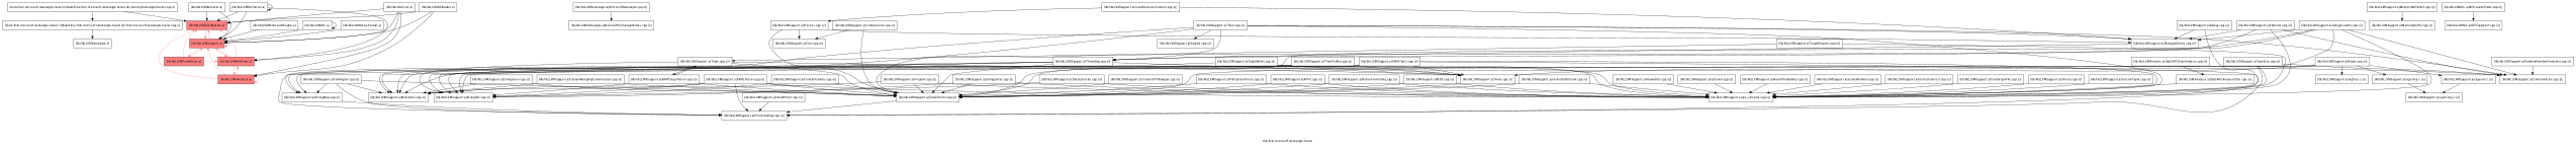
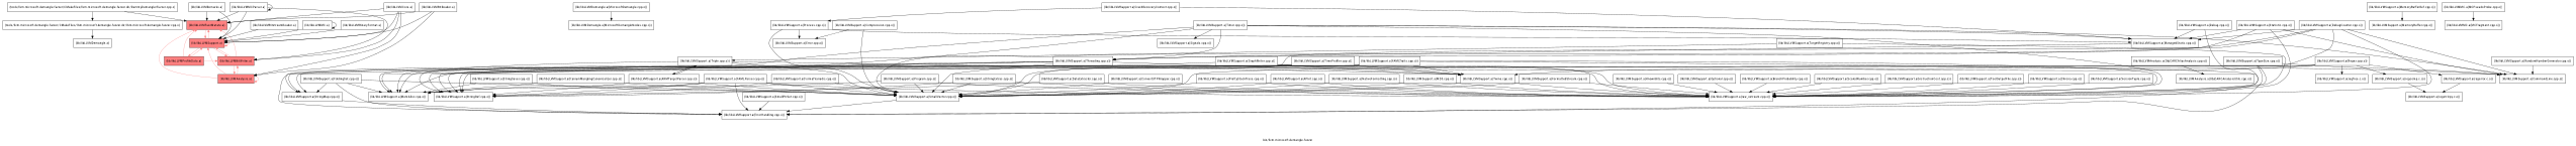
  digraph {
    fontname="Roboto Condensed"
    label="bin/llvm-microsoft-demangle-fuzzer"
    rankdir=TB
    node [fontname="Roboto Condensed" group=0 shape=box]
    edge [fontname="Roboto Condensed"]
    n1 [label="{tools/llvm-microsoft-demangle-fuzzer/CMakeFiles/llvm-microsoft-demangle-fuzzer.dir/DummyDemanglerFuzzer.cpp.o}"]
    n2 [label="{tools/llvm-microsoft-demangle-fuzzer/CMakeFiles/llvm-microsoft-demangle-fuzzer.dir/llvm-microsoft-demangle-fuzzer.cpp.o}"]
    n3 [fillcolor="1.000000 0.5 1" group=1 label="{lib/libLLVMFuzzMutate.a}" style=filled]
    n4 [label="{lib/libLLVMDemangle.a}"]
    n5 [fillcolor="1.000000 0.5 1" group=1 label="{lib/libLLVMSupport.a}" style=filled]
    n6 [fillcolor="1.000000 0.5 1" group=1 label="{lib/libLLVMBitWriter.a}" style=filled]
    n7 [fillcolor="1.000000 0.5 1" group=1 label="{lib/libLLVMProfileData.a}" style=filled]
    n8 [fillcolor="1.000000 0.5 1" group=1 label="{lib/libLLVMAnalysis.a}" style=filled]
    n9 [label="{lib/libLLVMDemangle.a(MicrosoftDemangle.cpp.o)}"]
    n10 [label="{lib/libLLVMDemangle.a(MicrosoftDemangleNodes.cpp.o)}"]
    n11 [label="{lib/libLLVMSupport.a(ConvertUTFWrapper.cpp.o)}"]
    n12 [label="{lib/libLLVMSupport.a(SmallVector.cpp.o)}"]
    n13 [label="{lib/libLLVMSupport.a(ErrorHandling.cpp.o)}"]
    n14 [label="{lib/libLLVMSupport.a(Debug.cpp.o)}"]
    n15 [label="{lib/libLLVMSupport.a(ManagedStatic.cpp.o)}"]
    n16 [label="{lib/libLLVMSupport.a(raw_ostream.cpp.o)}"]
    n17 [label="{lib/libLLVMSupport.a(Threading.cpp.o)}"]
    n18 [label="{lib/libLLVMSupport.a(MemAlloc.cpp.o)}"]
    n19 [label="{lib/libLLVMSupport.a(StringRef.cpp.o)}"]
    n20 [label="{lib/libLLVMSupport.a(Twine.cpp.o)}"]
    n21 [label="{lib/libLLVMSupport.a(SmallPtrSet.cpp.o)}"]
    n22 [label="{lib/libLLVMSupport.a(StringMap.cpp.o)}"]
    n23 [label="{lib/libLLVMSupport.a(StringSaver.cpp.o)}"]
    n24 [label="{lib/libLLVMSupport.a(APInt.cpp.o)}"]
    n25 [label="{lib/libLLVMSupport.a(FoldingSet.cpp.o)}"]
    n26 [label="{lib/libLLVMSupport.a(Triple.cpp.o)}"]
    n27 [label="{lib/libLLVMSupport.a(ARMTargetParser.cpp.o)}"]
    n28 [label="{lib/libLLVMSupport.a(YAMLParser.cpp.o)}"]
    n29 [label="{lib/libLLVMSupport.a(NativeFormatting.cpp.o)}"]
    n30 [label="{lib/libLLVMSupport.a(FormatVariadic.cpp.o)}"]
    n31 [label="{lib/libLLVMSupport.a(MD5.cpp.o)}"]
    n32 [label="{lib/libLLVMSupport.a(Process.cpp.o)}"]
    n33 [label="{lib/libLLVMSupport.a(Error.cpp.o)}"]
    n34 [label="{lib/libLLVMSupport.a(CrashRecoveryContext.cpp.o)}"]
    n35 [label="{lib/libLLVMSupport.a(StringExtras.cpp.o)}"]
    n36 [label="{lib/libLLVMSupport.a(Program.cpp.o)}"]
    n37 [label="{lib/libLLVMSupport.a(TargetRegistry.cpp.o)}"]
    n38 [label="{lib/libLLVMSupport.a(TypeSize.cpp.o)}"]
    n39 [label="{lib/libLLVMSupport.a(CommandLine.cpp.o)}"]
    n40 [label="{lib/libLLVMSupport.a(KnownBits.cpp.o)}"]
    n41 [label="{lib/libLLVMSupport.a(Optional.cpp.o)}"]
    n42 [label="{lib/libLLVMSupport.a(GraphWriter.cpp.o)}"]
    n43 [label="{lib/libLLVMSupport.a(BranchProbability.cpp.o)}"]
    n44 [label="{lib/libLLVMSupport.a(ScaledNumber.cpp.o)}"]
    n45 [label="{lib/libLLVMAnalysis.a(ObjCARCAliasAnalysis.cpp.o)}"]
    n46 [label="{lib/libLLVMAnalysis.a(ObjCARCAnalysisUtils.cpp.o)}"]
    n47 [label="{lib/libLLVMSupport.a(Statistic.cpp.o)}"]
    n48 [label="{lib/libLLVMSupport.a(Timer.cpp.o)}"]
    n49 [label="{lib/libLLVMSupport.a(Signals.cpp.o)}"]
    n50 [label="{lib/libLLVMSupport.a(DebugCounter.cpp.o)}"]
    n51 [label="{lib/libLLVMBitReader.a}"]
    n52 [label="{lib/libLLVMSupport.a(MemoryBufferRef.cpp.o)}"]
    n53 [label="{lib/libLLVMSupport.a(MemoryBuffer.cpp.o)}"]
    n54 [label="{lib/libLLVMMCParser.a}"]
    n55 [label="{lib/libLLVMSupport.a(Compression.cpp.o)}"]
    n56 [label="{lib/libLLVMSupport.a(ItaniumManglingCanonicalizer.cpp.o)}"]
    n57 [label="{lib/libLLVMSupport.a(DataExtractor.cpp.o)}"]
    n58 [label="{lib/libLLVMCore.a}"]
    n59 [label="{lib/libLLVMSupport.a(FormattedStream.cpp.o)}"]
    n60 [label="{lib/libLLVMSupport.a(Regex.cpp.o)}"]
    n61 [label="{lib/libLLVMSupport.a(regcomp.c.o)}"]
    n62 [label="{lib/libLLVMSupport.a(regfree.c.o)}"]
    n63 [label="{lib/libLLVMSupport.a(regerror.c.o)}"]
    n64 [label="{lib/libLLVMSupport.a(regstrlcpy.c.o)}"]
    n65 [label="{lib/libLLVMSupport.a(InstructionCost.cpp.o)}"]
    n66 [label="{lib/libLLVMSupport.a(ToolOutputFile.cpp.o)}"]
    n67 [label="{lib/libLLVMSupport.a(PrettyStackTrace.cpp.o)}"]
    n68 [label="{lib/libLLVMSupport.a(Chrono.cpp.o)}"]
    n69 [label="{lib/libLLVMSupport.a(TimeProfiler.cpp.o)}"]
    n70 [label="{lib/libLLVMSupport.a(RandomNumberGenerator.cpp.o)}"]
    n71 [label="{lib/libLLVMRemarks.a}"]
    n72 [label="{lib/libLLVMSupport.a(YAMLTraits.cpp.o)}"]
    n73 [label="{lib/libLLVMSupport.a(VersionTuple.cpp.o)}"]
    n74 [label="{lib/libLLVMBitstreamReader.a}"]
    n75 [label="{lib/libLLVMMC.a}"]
    n76 [label="{lib/libLLVMMC.a(MCPseudoProbe.cpp.o)}"]
    n77 [label="{lib/libLLVMMC.a(MCFragment.cpp.o)}"]
    n78 [label="{lib/libLLVMBinaryFormat.a}"]
    subgraph sub_1 {
      rank=same
      n1
    }
    subgraph sub_2 {
      rank=same
      n2
      n3
    }
    subgraph sub_3 {
      rank=same
      n4
      n5
    }
    subgraph sub_4 {
      rank=same
      n6
      n7
    }
    n1 -> n2
    n1 -> n3
    n2 -> n4
    n3 -> n5 [color="1.000000 0.5 1"]
    n5 -> n3 [color="1.000000 0.5 1"]
    n5 -> n5 [color="1.000000 0.5 1"]
    n5 -> n6 [color="1.000000 0.5 1"]
    n5 -> n7 [color="1.000000 0.5 1"]
    n6 -> n3 [color="1.000000 0.5 1"]
    n6 -> n5 [color="1.000000 0.5 1"]
    n6 -> n8 [color="1.000000 0.5 1"]
    n7 -> n3 [color="1.000000 0.5 1"]
    n7 -> n5 [color="1.000000 0.5 1"]
    n7 -> n6 [color="1.000000 0.5 1"]
    n8 -> n3 [color="1.000000 0.5 1"]
    n8 -> n5 [color="1.000000 0.5 1"]
    n8 -> n6 [color="1.000000 0.5 1"]
    n8 -> n8 [color="1.000000 0.5 1"]
    n9 -> n10
    n11 -> n12
    n12 -> n13
    n14 -> n15
    n14 -> n16
    n15 -> n17
    n17 -> n12
    n17 -> n13
    n17 -> n18
    n17 -> n19
    n17 -> n20
    n20 -> n12
-   n46 -> n16
+   n20 -> n16
    n21 -> n13
    n22 -> n13
    n23 -> n12
    n23 -> n18
    n24 -> n12
    n24 -> n16
    n25 -> n12
    n25 -> n13
    n25 -> n18
    n25 -> n22
    n26 -> n12
    n26 -> n19
    n26 -> n20
    n26 -> n27
    n27 -> n12
    n27 -> n19
    n27 -> n26
    n28 -> n12
    n28 -> n13
    n28 -> n16
    n28 -> n18
    n28 -> n19
    n29 -> n12
    n29 -> n16
    n30 -> n12
    n30 -> n19
    n31 -> n12
    n31 -> n16
    n32 -> n12
    n32 -> n15
    n32 -> n33
    n34 -> n15
    n34 -> n32
    n35 -> n12
    n35 -> n16
    n35 -> n19
    n36 -> n12
    n36 -> n16
    n36 -> n18
    n37 -> n16
    n37 -> n26
    n38 -> n13
    n38 -> n16
    n38 -> n39
    n40 -> n16
    n41 -> n16
    n42 -> n16
    n42 -> n19
    n42 -> n20
    n42 -> n39
    n43 -> n16
    n44 -> n16
    n45 -> n46
    n47 -> n15
    n47 -> n16
    n47 -> n17
    n47 -> n39
    n48 -> n15
    n48 -> n16
    n48 -> n17
    n48 -> n18
    n48 -> n22
    n48 -> n39
    n48 -> n49
    n50 -> n12
    n50 -> n15
    n50 -> n16
    n50 -> n18
    n50 -> n19
    n50 -> n39
    n51 -> n3
    n51 -> n5
    n51 -> n8
    n52 -> n53
    n54 -> n3
    n54 -> n5
    n54 -> n6
    n54 -> n54
    n55 -> n12
    n55 -> n33
    n56 -> n12
    n56 -> n18
    n57 -> n16
    n57 -> n19
    n58 -> n3
    n58 -> n5
    n58 -> n6
    n58 -> n8
    n59 -> n12
    n59 -> n16
    n60 -> n12
    n60 -> n19
    n60 -> n20
    n60 -> n61
    n60 -> n62
    n60 -> n63
    n61 -> n64
    n63 -> n64
    n65 -> n16
    n66 -> n16
    n67 -> n12
    n67 -> n16
    n68 -> n16
    n69 -> n12
    n69 -> n16
    n69 -> n18
    n69 -> n20
    n69 -> n22
    n70 -> n39
    n71 -> n3
    n71 -> n5
    n72 -> n12
    n72 -> n13
    n72 -> n16
    n72 -> n18
    n72 -> n19
    n72 -> n20
    n72 -> n22
    n73 -> n16
    n74 -> n5
    n75 -> n5
    n75 -> n75
    n76 -> n77
    n78 -> n5
  }
